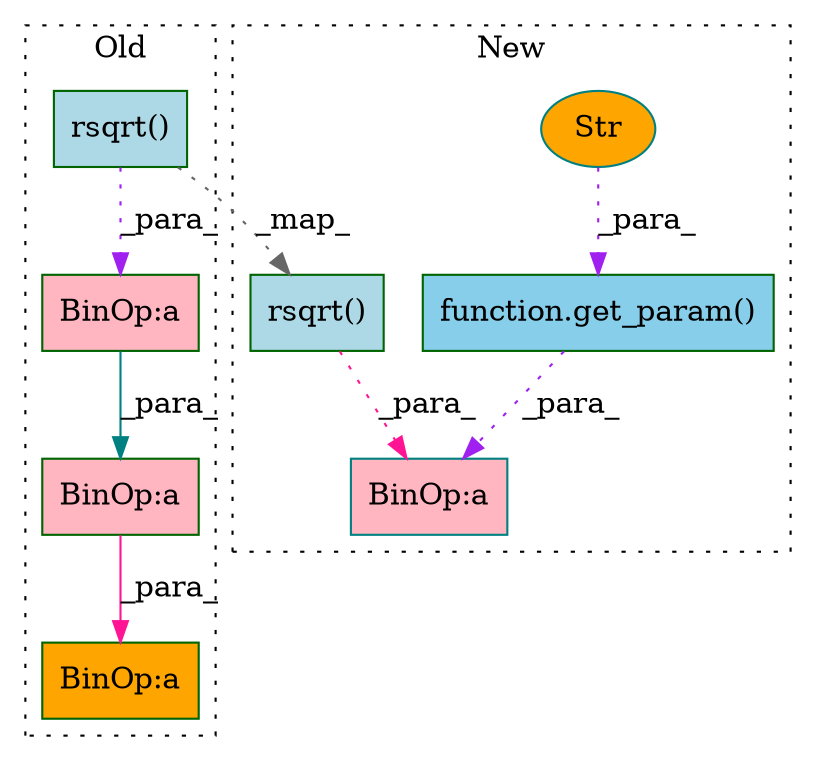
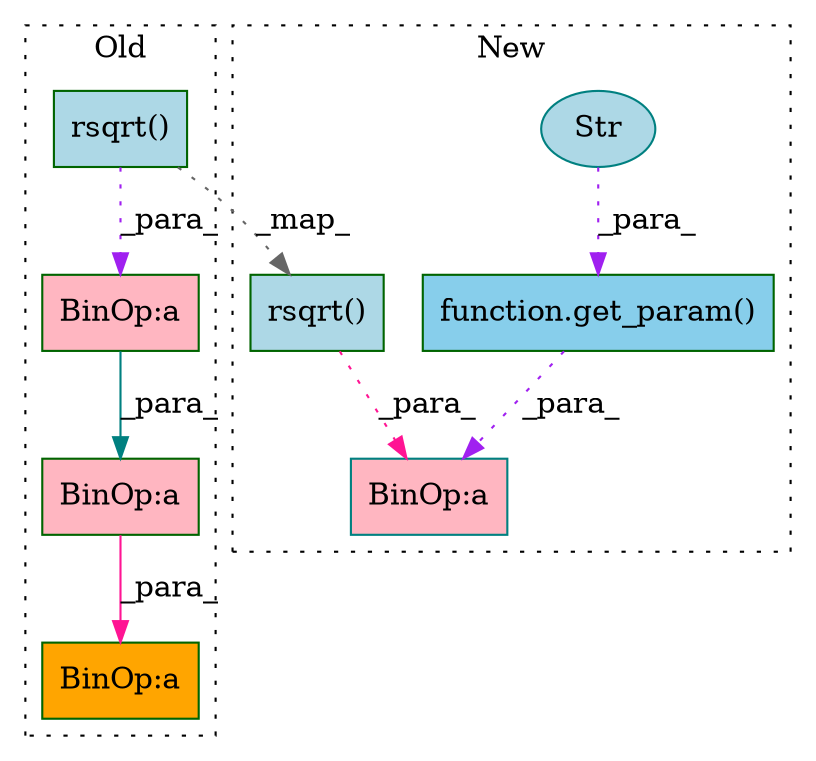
  digraph {
    node [a=82 l=3 shape=box style=filled fillcolor=lightpink color=darkgreen]
    edge [color=purple style=dotted]
    n1 [a=75 l="10,1" label="rsqrt()" s="5021,5082" fillcolor=lightblue]
    n2 [label="BinOp:a" s=5083]
    n3 [label="BinOp:a" s=5017]
    n4 [label="BinOp:a" s=5132 fillcolor=orange]
    n5 [a=75 l="10,1" label="rsqrt()" s="5470,5531" fillcolor=lightblue]
    n6 [label="BinOp:a" s=5617 color=teal]
    n7 [a=75 l="10,1" label="function.get_param()" s="5553,5599" fillcolor=skyblue]
-   n8 [a=66 l=7 label=Str s=5568 shape=ellipse fillcolor=orange color=teal]
+   n8 [a=66 l=7 label=Str s=5568 shape=ellipse fillcolor=lightblue color=teal]
    subgraph cluster_1 {
      label=Old
      style=dotted
      n1
      n2
      n3
      n4
    }
    subgraph cluster_2 {
      label=New
      style=dotted
      n5
      n6
      n7
      n8
    }
    n1 -> n2 [label=_para_]
    n1 -> n5 [label=_map_ color=gray40]
    n2 -> n3 [label=_para_ color=teal style=solid]
    n3 -> n4 [label=_para_ color=deeppink style=solid]
    n5 -> n6 [label=_para_ color=deeppink]
    n7 -> n6 [label=_para_]
    n8 -> n7 [label=_para_]
  }
